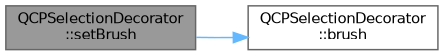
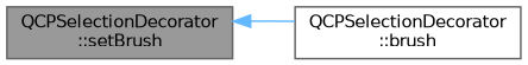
  digraph {
    rankdir=LR
    node [fontname=Helvetica fontsize=10 shape=box style=filled]
    n1 [color=gray40 fillcolor=grey60 fontcolor=black height=0.2 label="QCPSelectionDecorator\l::setBrush" width=0.4]
    n2 [color=grey40 fillcolor=white height=0.2 label="QCPSelectionDecorator\l::brush" width=0.4]
-   n1 -> n2 [color=steelblue1 fontname=Helvetica fontsize=10 labelfontname=Helvetica labelfontsize=10 style=solid]
+   n2 -> n1 [color=steelblue1 fontname=Helvetica fontsize=10 labelfontname=Helvetica labelfontsize=10 style=solid]
  }
